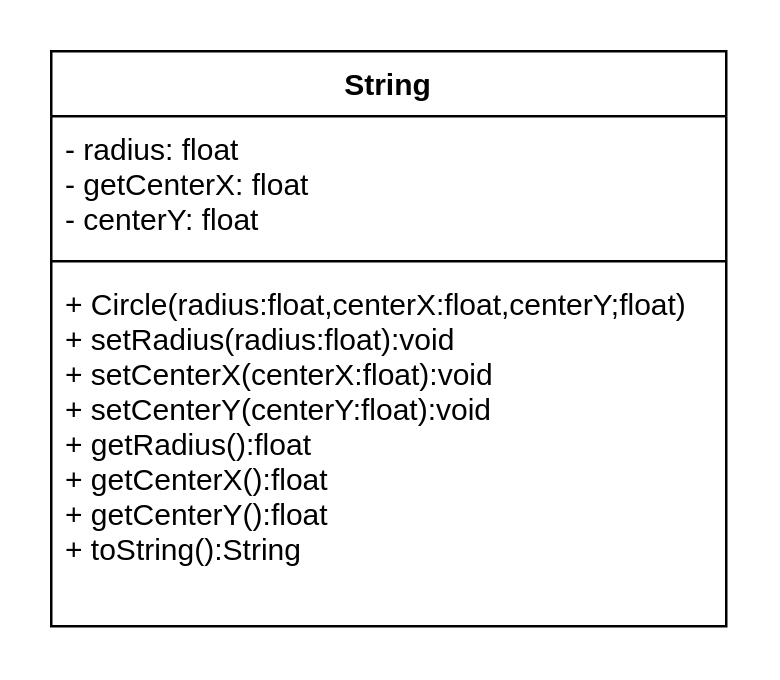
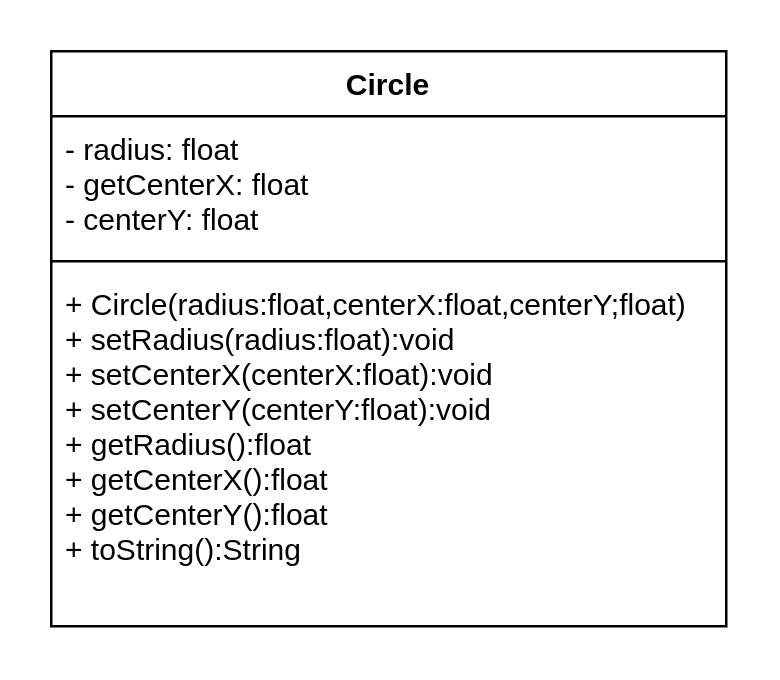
  <mxCell id="0" />
  <mxCell id="1" parent="0" />
- <mxCell id="2" value="String" style="swimlane;fontStyle=1;align=center;verticalAlign=top;childLayout=stackLayout;horizontal=1;startSize=26;horizontalStack=0;resizeParent=1;resizeParentMax=0;resizeLast=0;collapsible=1;marginBottom=0;" vertex="1" parent="1"><mxGeometry x="20" y="20" width="270" height="230" as="geometry" /></mxCell>
+ <mxCell id="2" value="Circle" style="swimlane;fontStyle=1;align=center;verticalAlign=top;childLayout=stackLayout;horizontal=1;startSize=26;horizontalStack=0;resizeParent=1;resizeParentMax=0;resizeLast=0;collapsible=1;marginBottom=0;" vertex="1" parent="1"><mxGeometry x="20" y="20" width="270" height="230" as="geometry" /></mxCell>
  <mxCell id="3" value="- radius: float&#10;- getCenterX: float&#10;- centerY: float&#10;&#10;" style="text;strokeColor=none;fillColor=none;align=left;verticalAlign=top;spacingLeft=4;spacingRight=4;overflow=hidden;rotatable=0;points=[[0,0.5],[1,0.5]];portConstraint=eastwest;" vertex="1" parent="2"><mxGeometry y="26" width="270" height="54" as="geometry" /></mxCell>
  <mxCell id="4" value="" style="line;strokeWidth=1;fillColor=none;align=left;verticalAlign=middle;spacingTop=-1;spacingLeft=3;spacingRight=3;rotatable=0;labelPosition=right;points=[];portConstraint=eastwest;" vertex="1" parent="2"><mxGeometry y="80" width="270" height="8" as="geometry" /></mxCell>
  <mxCell id="5" value="+ Circle(radius:float,centerX:float,centerY;float)&#10;+ setRadius(radius:float):void&#10;+ setCenterX(centerX:float):void&#10;+ setCenterY(centerY:float):void&#10;+ getRadius():float&#10;+ getCenterX():float&#10;+ getCenterY():float&#10;+ toString():String&#10;" style="text;strokeColor=none;fillColor=none;align=left;verticalAlign=top;spacingLeft=4;spacingRight=4;overflow=hidden;rotatable=0;points=[[0,0.5],[1,0.5]];portConstraint=eastwest;" vertex="1" parent="2"><mxGeometry y="88" width="270" height="142" as="geometry" /></mxCell>
